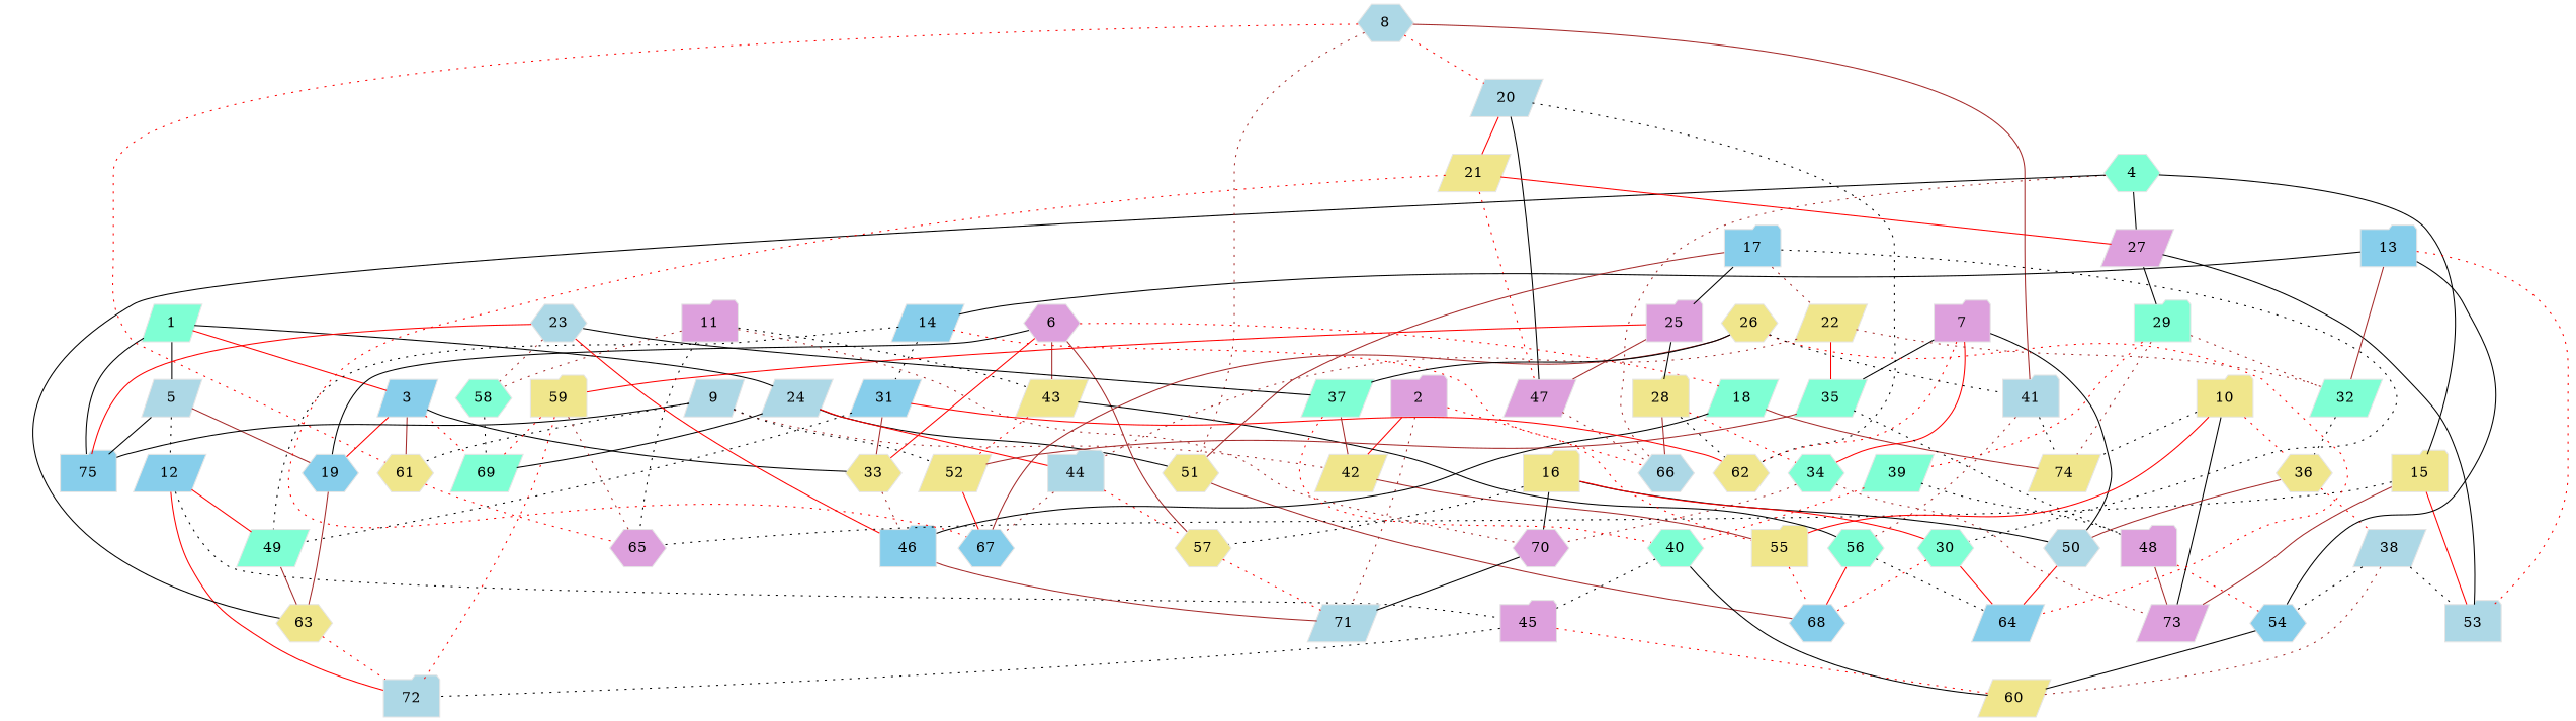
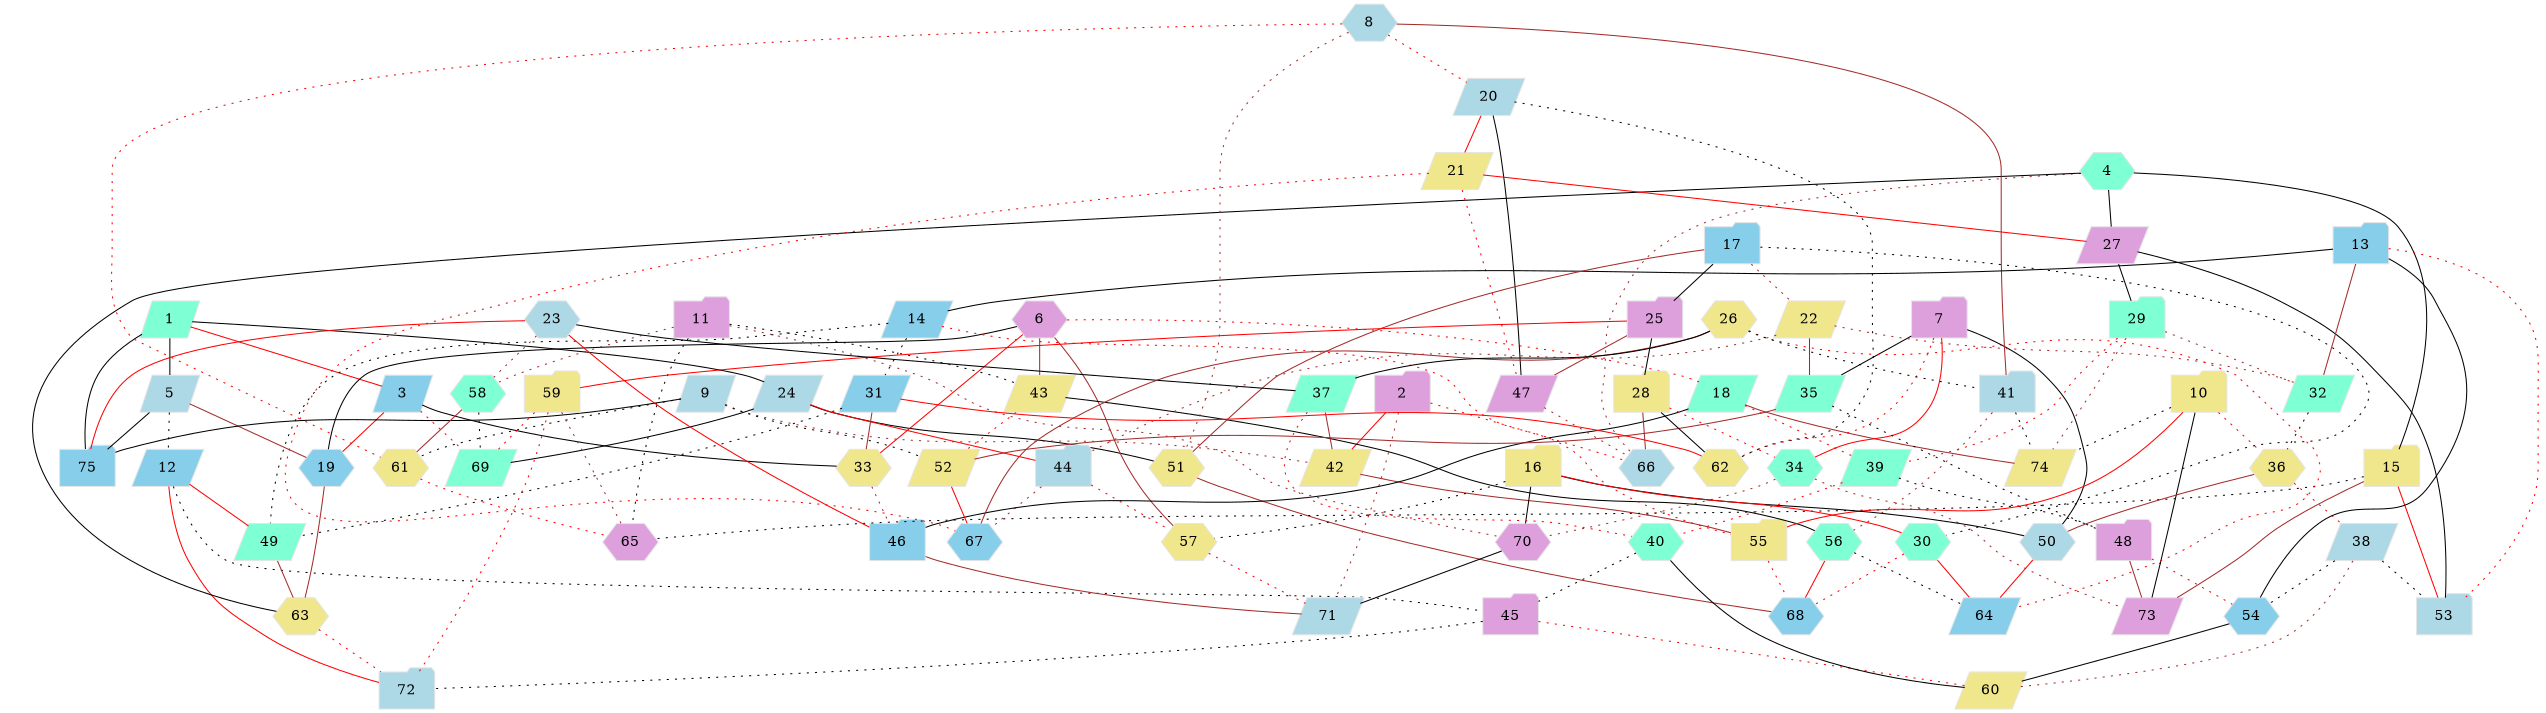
  graph {
    node [color=gray90 fillcolor=khaki shape=parallelogram style=filled]
    edge [color=black style=solid]
    1 [fillcolor=aquamarine]
    3 [fillcolor=skyblue]
    5 [fillcolor=lightblue]
    24 [fillcolor=lightblue]
    75 [fillcolor=skyblue shape=folder]
    33 [shape=hexagon]
    19 [fillcolor=skyblue shape=hexagon]
    69 [fillcolor=aquamarine]
    12 [fillcolor=skyblue]
    51 [shape=hexagon]
    44 [fillcolor=lightblue shape=folder]
    2 [fillcolor=plum shape=folder]
    42
    66 [fillcolor=lightblue shape=hexagon]
    71 [fillcolor=lightblue]
    46 [fillcolor=skyblue shape=folder]
    55 [shape=folder]
    63 [shape=hexagon]
    4 [fillcolor=aquamarine shape=hexagon]
    15 [shape=folder]
    27 [fillcolor=plum]
    73 [fillcolor=plum]
    65 [fillcolor=plum shape=hexagon]
    53 [fillcolor=lightblue shape=folder]
    29 [fillcolor=aquamarine shape=folder]
    72 [fillcolor=lightblue shape=folder]
    45 [fillcolor=plum shape=folder]
    49 [fillcolor=aquamarine]
    6 [fillcolor=plum shape=hexagon]
    18 [fillcolor=aquamarine]
    43
    57 [shape=hexagon]
    74
    39 [fillcolor=aquamarine]
    52
    56 [fillcolor=aquamarine shape=hexagon]
    7 [fillcolor=plum shape=folder]
    34 [fillcolor=aquamarine shape=hexagon]
    35 [fillcolor=aquamarine]
    50 [fillcolor=lightblue shape=hexagon]
    62 [shape=hexagon]
    70 [fillcolor=plum shape=hexagon]
    48 [fillcolor=plum shape=folder]
    64 [fillcolor=skyblue]
    8 [fillcolor=lightblue shape=hexagon]
    20 [fillcolor=lightblue]
    41 [fillcolor=lightblue shape=folder]
    61 [shape=hexagon]
    21
    47 [fillcolor=plum]
    68 [fillcolor=skyblue shape=hexagon]
    9 [fillcolor=lightblue]
    67 [fillcolor=skyblue shape=hexagon]
    10 [shape=folder]
    36 [shape=hexagon]
    38 [fillcolor=lightblue]
    11 [fillcolor=plum shape=folder]
    58 [fillcolor=aquamarine shape=hexagon]
    60
    13 [fillcolor=skyblue shape=folder]
    14 [fillcolor=skyblue]
    32 [fillcolor=aquamarine]
    54 [fillcolor=skyblue shape=hexagon]
    31 [fillcolor=skyblue]
    16 [shape=folder]
    30 [fillcolor=aquamarine shape=hexagon]
    17 [fillcolor=skyblue shape=folder]
    22
    25 [fillcolor=plum shape=folder]
    28 [shape=folder]
    59 [shape=folder]
    40 [fillcolor=aquamarine shape=hexagon]
    23 [fillcolor=lightblue shape=hexagon]
    37 [fillcolor=aquamarine]
    26 [shape=hexagon]
    1 -- 3 [color=red]
    1 -- 5
    1 -- 24
    1 -- 75
    3 -- 33
    3 -- 19 [color=red]
    3 -- 69 [color=red style=dotted]
    5 -- 75
    5 -- 19 [color=brown]
    5 -- 12 [style=dotted]
    24 -- 69
    24 -- 51
    24 -- 44 [color=red]
    33 -- 46 [color=brown style=dotted]
    19 -- 63 [color=brown]
    12 -- 72 [color=red]
    12 -- 45 [style=dotted]
    12 -- 49 [color=red]
    51 -- 68 [color=brown]
    44 -- 57 [color=red style=dotted]
    44 -- 67 [color=brown style=dotted]
    2 -- 42 [color=red]
    2 -- 66 [color=red style=dotted]
    2 -- 71 [color=brown style=dotted]
    42 -- 55 [color=brown]
    46 -- 71 [color=brown]
    55 -- 68 [color=red style=dotted]
    63 -- 72 [color=red style=dotted]
    4 -- 66 [color=brown style=dotted]
    4 -- 63
    4 -- 15
    4 -- 27
    15 -- 73 [color=brown]
    15 -- 65 [style=dotted]
    15 -- 53 [color=red]
    27 -- 53
    27 -- 29
    29 -- 74 [color=brown style=dotted]
    29 -- 39 [color=red style=dotted]
    29 -- 32 [color=brown style=dotted]
    45 -- 72 [style=dotted]
    45 -- 60 [color=red style=dotted]
    49 -- 63 [color=brown]
    6 -- 33 [color=red]
    6 -- 19
    6 -- 18 [color=red style=dotted]
    6 -- 43 [color=brown]
    6 -- 57 [color=brown]
    18 -- 46
    18 -- 74 [color=brown]
+   18 -- 39 [color=red style=dotted]
    43 -- 52 [color=red style=dotted]
    43 -- 56
    57 -- 71 [color=red style=dotted]
    39 -- 48 [style=dotted]
    39 -- 40 [color=red style=dotted]
    52 -- 67 [color=red]
    56 -- 64 [style=dotted]
    56 -- 68 [color=red]
    7 -- 34 [color=red]
    7 -- 35
    7 -- 50
    7 -- 62 [color=red style=dotted]
    34 -- 73 [color=brown style=dotted]
    34 -- 70 [color=brown style=dotted]
    35 -- 52 [color=brown]
    35 -- 48 [style=dotted]
    50 -- 64 [color=red]
    70 -- 71
    48 -- 73 [color=brown]
    48 -- 54 [color=red style=dotted]
    8 -- 51 [color=brown style=dotted]
    8 -- 20 [color=red style=dotted]
    8 -- 41 [color=brown]
    8 -- 61 [color=red style=dotted]
    20 -- 62 [style=dotted]
    20 -- 21 [color=red]
    20 -- 47
    41 -- 74 [style=dotted]
    41 -- 56 [color=brown style=dotted]
    61 -- 65 [color=red style=dotted]
    21 -- 27 [color=red]
    21 -- 47 [color=red style=dotted]
    21 -- 67 [color=red style=dotted]
    47 -- 66 [color=brown style=dotted]
    9 -- 75
    9 -- 42 [color=brown style=dotted]
    9 -- 52 [style=dotted]
    9 -- 61 [style=dotted]
    10 -- 55 [color=red]
    10 -- 73
    10 -- 74 [style=dotted]
    10 -- 36 [color=red style=dotted]
    36 -- 50 [color=brown]
    36 -- 38 [color=red style=dotted]
    38 -- 53 [style=dotted]
    38 -- 60 [color=brown style=dotted]
    38 -- 54 [style=dotted]
    11 -- 65 [style=dotted]
    11 -- 43 [style=dotted]
    11 -- 70 [color=brown style=dotted]
    11 -- 58 [color=brown style=dotted]
    58 -- 69 [style=dotted]
-   3 -- 61 [color=brown]
+   58 -- 61 [color=brown]
    13 -- 53 [color=red style=dotted]
    13 -- 14
    13 -- 32 [color=brown]
    13 -- 54
    14 -- 55 [color=red style=dotted]
    14 -- 49 [style=dotted]
    14 -- 31 [style=dotted]
    32 -- 36 [style=dotted]
    54 -- 60
    31 -- 33 [color=brown]
    31 -- 49 [style=dotted]
    31 -- 62 [color=red]
    16 -- 57 [style=dotted]
    16 -- 50
    16 -- 70
    16 -- 30 [color=red]
    30 -- 64 [color=red]
    30 -- 68 [color=red style=dotted]
    17 -- 51 [color=brown]
    17 -- 30 [style=dotted]
    17 -- 22 [color=brown style=dotted]
    17 -- 25
    22 -- 44 [color=brown style=dotted]
    22 -- 35 [color=red]
    22 -- 32 [color=brown style=dotted]
    25 -- 47 [color=brown]
    25 -- 28
    25 -- 59 [color=red]
    28 -- 66 [color=brown]
    28 -- 34 [color=red style=dotted]
-   28 -- 62 [style=dotted]
+   28 -- 62
    59 -- 69 [color=red style=dotted]
    59 -- 65 [color=brown style=dotted]
    59 -- 72 [color=red style=dotted]
    40 -- 45 [style=dotted]
    40 -- 60
    23 -- 75 [color=red]
    23 -- 46 [color=red]
    23 -- 58 [color=brown style=dotted]
    23 -- 37
    37 -- 42 [color=brown]
    37 -- 40 [color=red style=dotted]
    26 -- 64 [color=red style=dotted]
    26 -- 41 [style=dotted]
    26 -- 67 [color=brown]
    26 -- 37
  }
